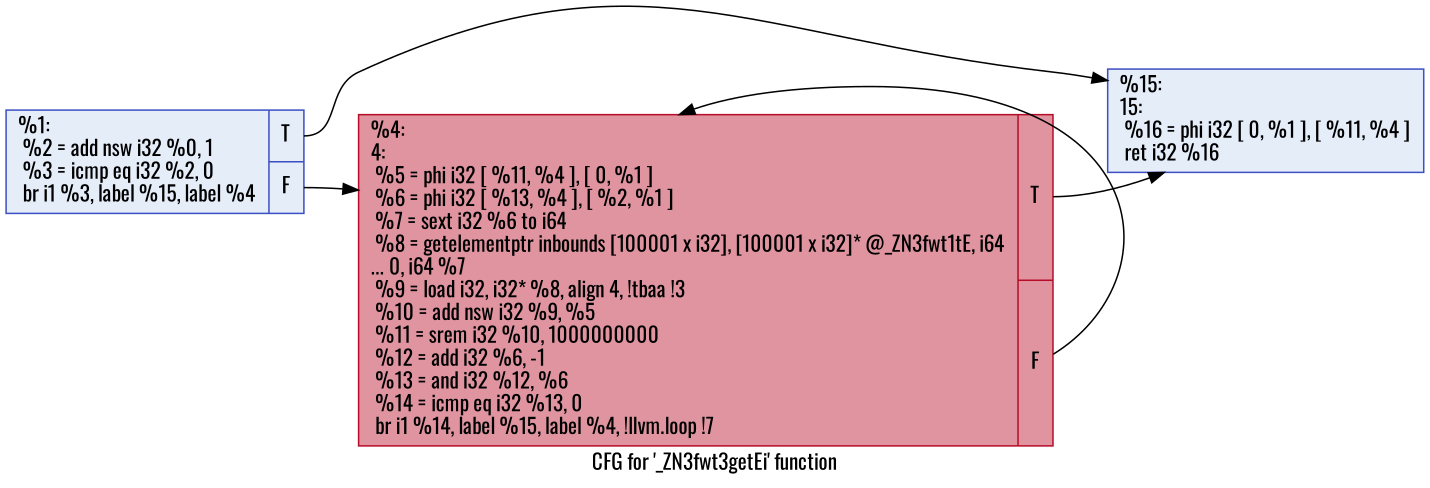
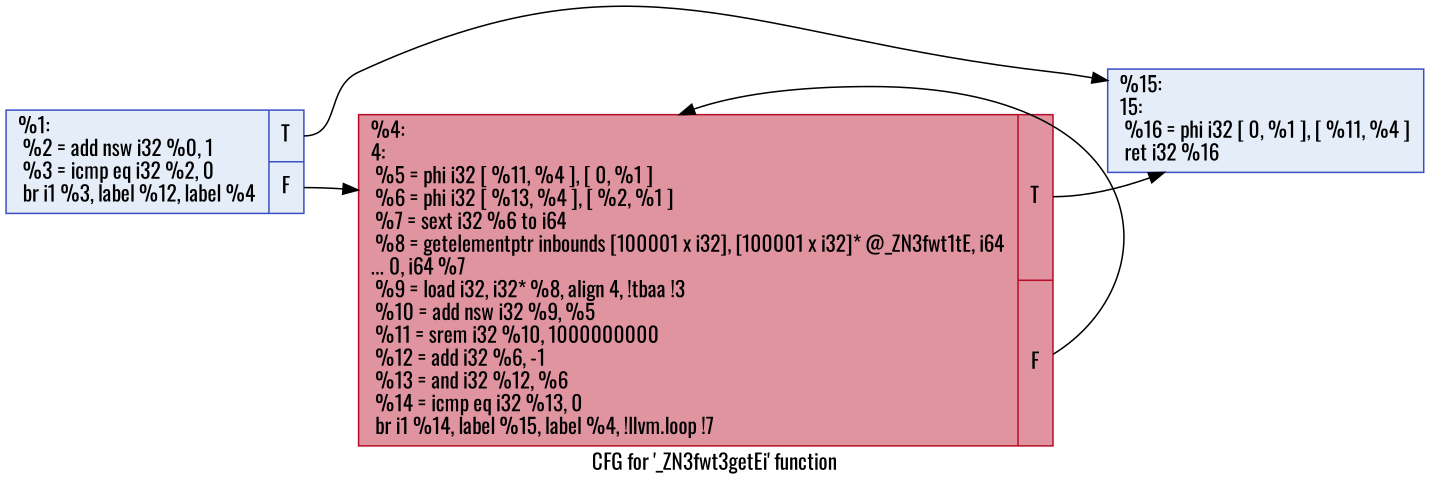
  digraph {
    label="CFG for '_ZN3fwt3getEi' function"
    rankdir=LR
    fontname=Oswald
    node [color="#3d50c3ff" fillcolor="#c5d6f270" shape=record style=filled fontname=Oswald]
    edge [tailport=s0 fontname=Oswald]
-   n1 [label="{%1:\l  %2 = add nsw i32 %0, 1\l  %3 = icmp eq i32 %2, 0\l  br i1 %3, label %15, label %4\l|{<s0>T|<s1>F}}"]
+   n1 [label="{%1:\l  %2 = add nsw i32 %0, 1\l  %3 = icmp eq i32 %2, 0\l  br i1 %3, label %12, label %4\l|{<s0>T|<s1>F}}"]
    n2 [label="{%15:\l15:                                               \l  %16 = phi i32 [ 0, %1 ], [ %11, %4 ]\l  ret i32 %16\l}"]
    n3 [color="#b70d28ff" fillcolor="#b70d2870" label="{%4:\l4:                                                \l  %5 = phi i32 [ %11, %4 ], [ 0, %1 ]\l  %6 = phi i32 [ %13, %4 ], [ %2, %1 ]\l  %7 = sext i32 %6 to i64\l  %8 = getelementptr inbounds [100001 x i32], [100001 x i32]* @_ZN3fwt1tE, i64\l... 0, i64 %7\l  %9 = load i32, i32* %8, align 4, !tbaa !3\l  %10 = add nsw i32 %9, %5\l  %11 = srem i32 %10, 1000000000\l  %12 = add i32 %6, -1\l  %13 = and i32 %12, %6\l  %14 = icmp eq i32 %13, 0\l  br i1 %14, label %15, label %4, !llvm.loop !7\l|{<s0>T|<s1>F}}"]
    n1 -> n2
    n1 -> n3 [tailport=s1]
    n3 -> n2
    n3 -> n3 [tailport=s1]
  }
